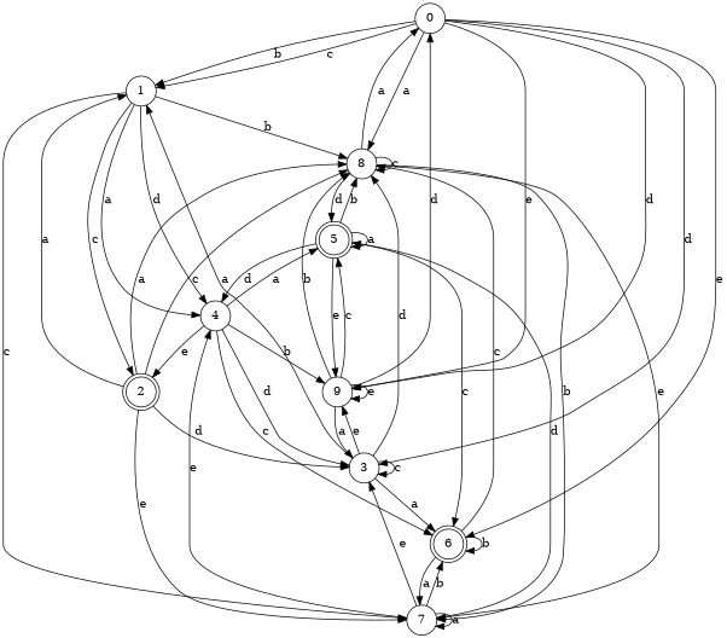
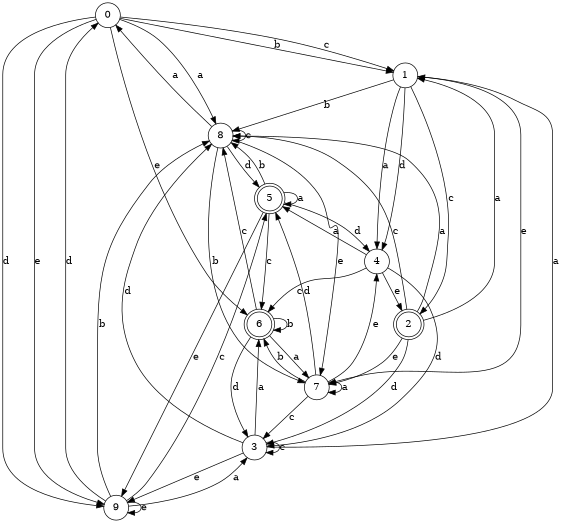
  digraph {
    rankdir=TB
    node [color=black fillcolor=white shape=circle style=filled]
    n1 [label=0]
    n2 [label=1]
    n3 [label=8]
    n4 [label=9]
    n5 [label=6 shape=doublecircle style="rounded,filled"]
    n6 [label=2 shape=doublecircle style="rounded,filled"]
    n7 [label=4]
    n8 [label=7 style="rounded,filled"]
    n9 [label=5 shape=doublecircle style="rounded,filled"]
    n10 [label=3]
    n1 -> n2 [label=b]
    n1 -> n2 [label=c]
    n1 -> n3 [label=a]
    n1 -> n4 [label=d]
    n1 -> n4 [label=e]
    n1 -> n5 [label=e]
    n2 -> n3 [label=b]
    n2 -> n6 [label=c]
    n2 -> n7 [label=a]
    n2 -> n7 [label=d]
-   n2 -> n8 [label=c]
+   n2 -> n8 [label=e]
    n3 -> n1 [label=a]
    n3 -> n3 [label=c]
    n3 -> n8 [label=b]
    n3 -> n8 [label=e]
    n3 -> n9 [label=d]
    n4 -> n1 [label=d]
    n4 -> n3 [label=b]
    n4 -> n4 [label=e]
    n4 -> n9 [label=c]
    n4 -> n10 [label=a]
    n5 -> n3 [label=c]
    n5 -> n5 [label=b]
    n5 -> n8 [label=a]
-   n1 -> n10 [label=d]
+   n5 -> n10 [label=d]
    n6 -> n2 [label=a]
    n6 -> n3 [label=a]
    n6 -> n3 [label=c]
    n6 -> n8 [label=e]
    n6 -> n10 [label=d]
-   n7 -> n4 [label=b]
    n7 -> n5 [label=c]
    n7 -> n6 [label=e]
    n7 -> n9 [label=a]
    n7 -> n10 [label=d]
    n8 -> n5 [label=b]
    n8 -> n7 [label=e]
    n8 -> n8 [label=a]
    n8 -> n9 [label=d]
-   n8 -> n10 [label=e]
+   n8 -> n10 [label=c]
    n9 -> n3 [label=b]
    n9 -> n4 [label=e]
    n9 -> n5 [label=c]
    n9 -> n7 [label=d]
    n9 -> n9 [label=a]
    n10 -> n2 [label=a]
    n10 -> n3 [label=d]
    n10 -> n4 [label=e]
    n10 -> n5 [label=a]
    n10 -> n10 [label=c]
  }
